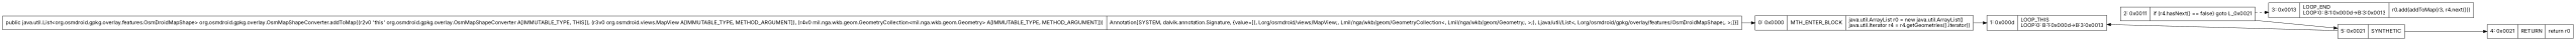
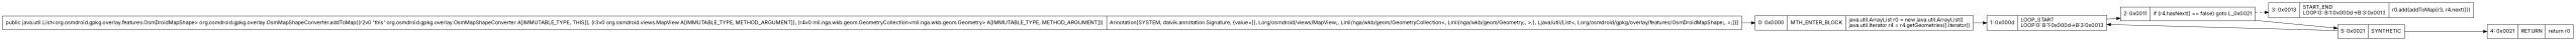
  digraph {
    fontname=Inter
    rankdir=LR
    node [fontname=Inter shape=record]
    edge [fontname=Inter]
    n1 [label="{0\:\ 0x0000|MTH_ENTER_BLOCK\l|java.util.ArrayList r0 = new java.util.ArrayList()\ljava.util.Iterator r4 = r4.getGeometries().iterator()\l}"]
-   n2 [label="{1\:\ 0x000d|LOOP_THIS\lLOOP:0: B:1:0x000d\-\>B:3:0x0013\l}"]
+   n2 [label="{1\:\ 0x000d|LOOP_START\lLOOP:0: B:1:0x000d\-\>B:3:0x0013\l}"]
    n3 [label="{2\:\ 0x0011|if (r4.hasNext() == false) goto L_0x0021\l}"]
-   n4 [label="{3\:\ 0x0013|LOOP_END\lLOOP:0: B:1:0x000d\-\>B:3:0x0013\l|r0.add(addToMap(r3, r4.next()))\l}"]
+   n4 [label="{3\:\ 0x0013|START_END\lLOOP:0: B:1:0x000d\-\>B:3:0x0013\l|r0.add(addToMap(r3, r4.next()))\l}"]
    n5 [label="{5\:\ 0x0021|SYNTHETIC\l}"]
    n6 [label="{4\:\ 0x0021|RETURN\l|return r0\l}"]
    n7 [label="{public java.util.List\<org.osmdroid.gpkg.overlay.features.OsmDroidMapShape\> org.osmdroid.gpkg.overlay.OsmMapShapeConverter.addToMap((r2v0 'this' org.osmdroid.gpkg.overlay.OsmMapShapeConverter A[IMMUTABLE_TYPE, THIS]), (r3v0 org.osmdroid.views.MapView A[IMMUTABLE_TYPE, METHOD_ARGUMENT]), (r4v0 mil.nga.wkb.geom.GeometryCollection\<mil.nga.wkb.geom.Geometry\> A[IMMUTABLE_TYPE, METHOD_ARGUMENT]))  | Annotation[SYSTEM, dalvik.annotation.Signature, \{value=[(, Lorg\/osmdroid\/views\/MapView;, Lmil\/nga\/wkb\/geom\/GeometryCollection\<, Lmil\/nga\/wkb\/geom\/Geometry;, \>;), Ljava\/util\/List\<, Lorg\/osmdroid\/gpkg\/overlay\/features\/OsmDroidMapShape;, \>;]\}]\l}"]
    n1 -> n2
+   n2 -> n3
    n3 -> n4 [style=dashed]
    n3 -> n5
    n5 -> n2
    n5 -> n6
    n7 -> n1
  }
